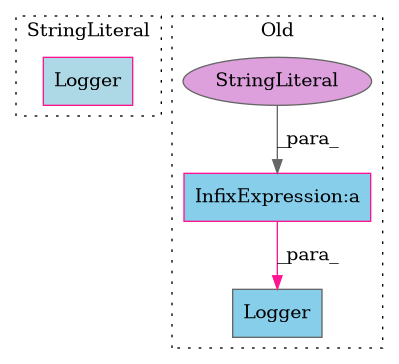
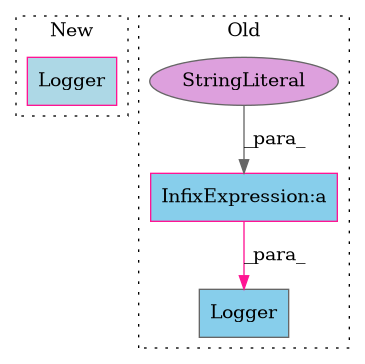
  digraph {
    node [a=32 shape=box style=filled fillcolor=skyblue color=deeppink]
    n1 [l=8 label=Logger s=1793 fillcolor=lightblue]
    n2 [l="7,1" label=Logger s="3199,3259" color=gray40]
    n3 [a=27 l=3 label="InfixExpression:a" s=3239]
    n4 [a=45 l=12 label=StringLiteral s=3227 shape=ellipse fillcolor=plum color=gray40]
    subgraph cluster_1 {
-     label=StringLiteral
+     label=New
      style=dotted
      n1
    }
    subgraph cluster_2 {
      label=Old
      style=dotted
      n2
      n3
      n4
    }
    n3 -> n2 [label=_para_ color=deeppink]
    n4 -> n3 [label=_para_ color=gray40]
  }
